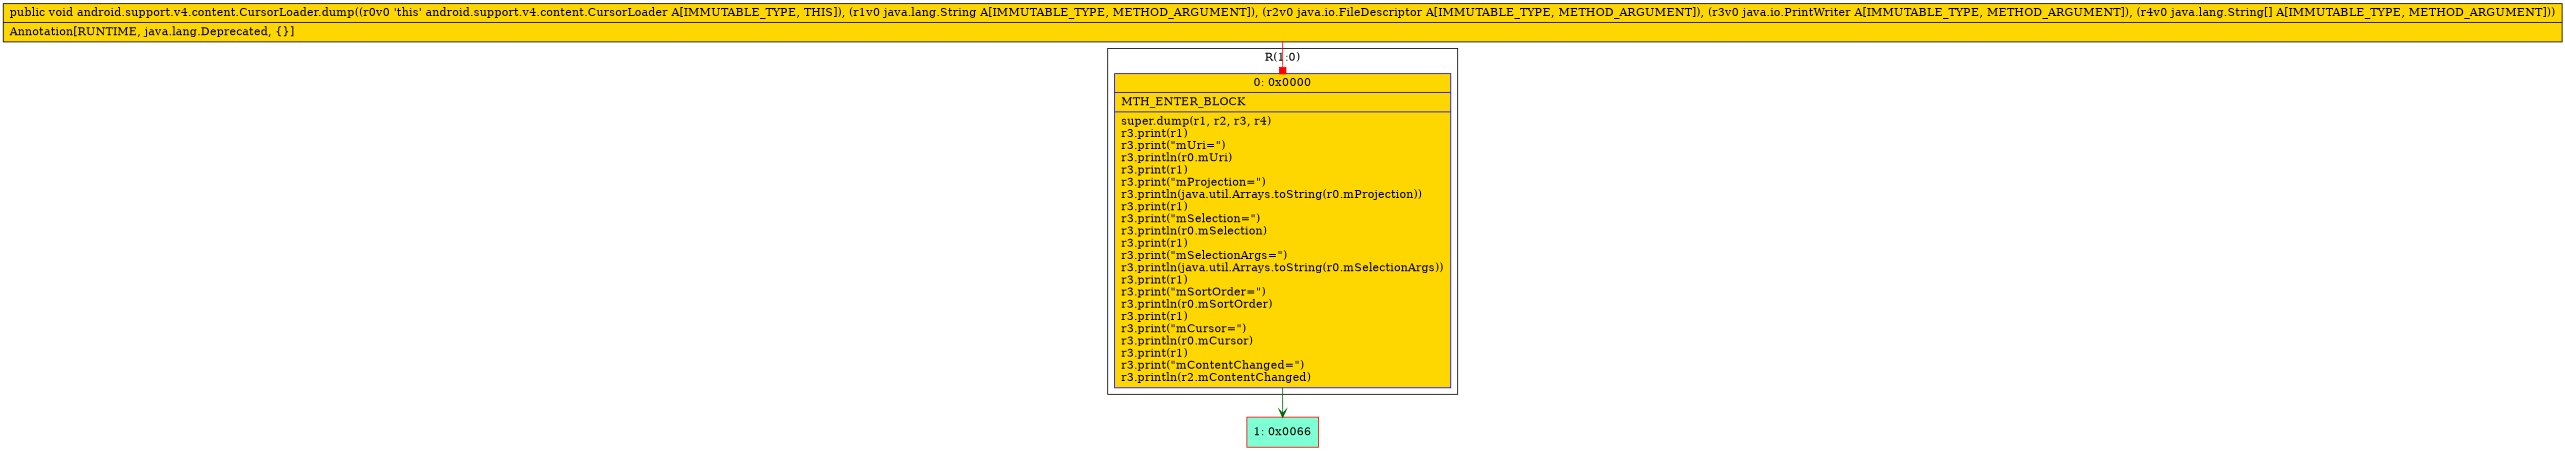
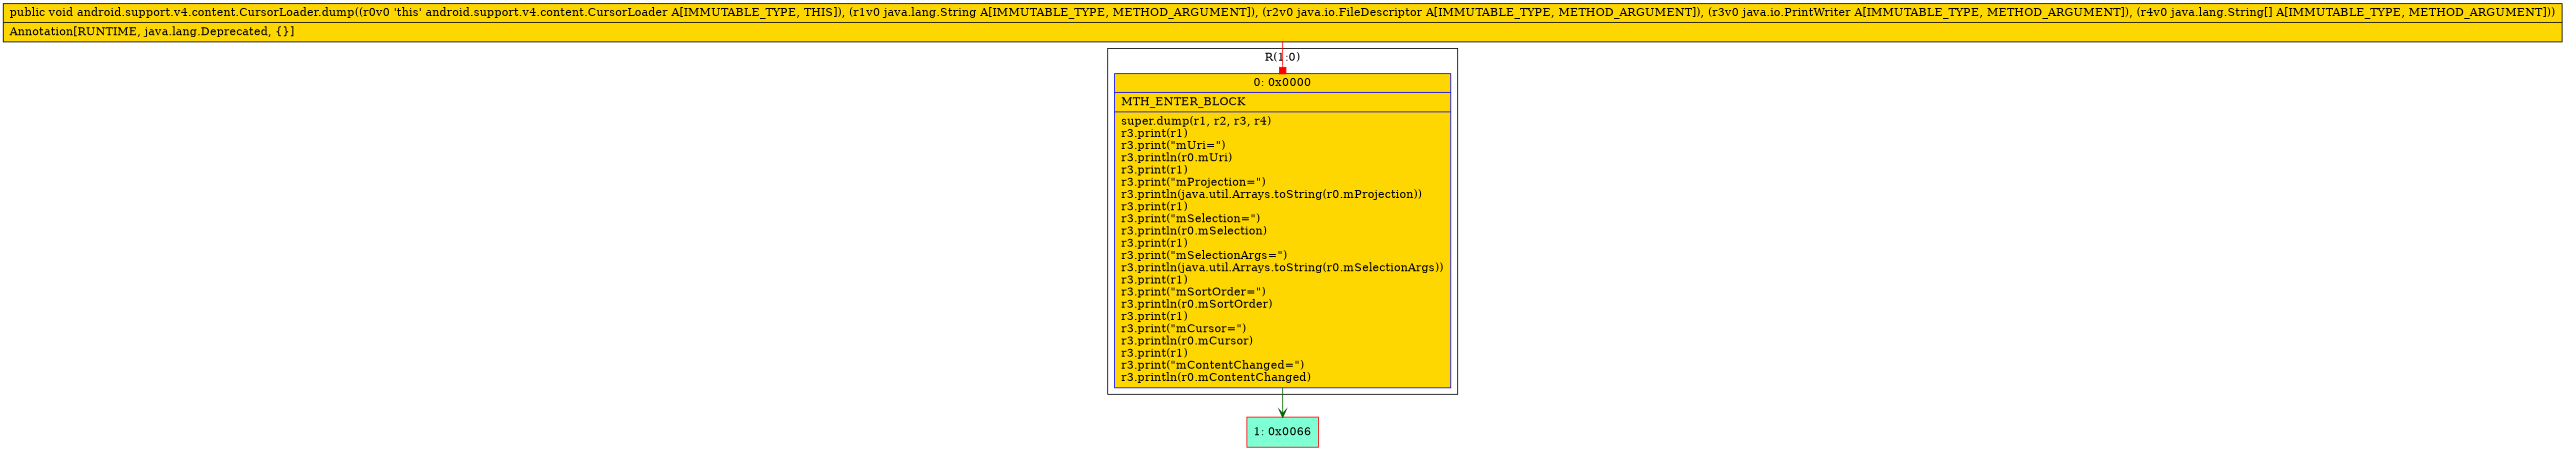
  digraph {
    node [shape=record style=filled fillcolor=gold]
-   n1 [color=blue label="{0\:\ 0x0000|MTH_ENTER_BLOCK\l|super.dump(r1, r2, r3, r4)\lr3.print(r1)\lr3.print(\"mUri=\")\lr3.println(r0.mUri)\lr3.print(r1)\lr3.print(\"mProjection=\")\lr3.println(java.util.Arrays.toString(r0.mProjection))\lr3.print(r1)\lr3.print(\"mSelection=\")\lr3.println(r0.mSelection)\lr3.print(r1)\lr3.print(\"mSelectionArgs=\")\lr3.println(java.util.Arrays.toString(r0.mSelectionArgs))\lr3.print(r1)\lr3.print(\"mSortOrder=\")\lr3.println(r0.mSortOrder)\lr3.print(r1)\lr3.print(\"mCursor=\")\lr3.println(r0.mCursor)\lr3.print(r1)\lr3.print(\"mContentChanged=\")\lr3.println(r2.mContentChanged)\l}"]
+   n1 [color=blue label="{0\:\ 0x0000|MTH_ENTER_BLOCK\l|super.dump(r1, r2, r3, r4)\lr3.print(r1)\lr3.print(\"mUri=\")\lr3.println(r0.mUri)\lr3.print(r1)\lr3.print(\"mProjection=\")\lr3.println(java.util.Arrays.toString(r0.mProjection))\lr3.print(r1)\lr3.print(\"mSelection=\")\lr3.println(r0.mSelection)\lr3.print(r1)\lr3.print(\"mSelectionArgs=\")\lr3.println(java.util.Arrays.toString(r0.mSelectionArgs))\lr3.print(r1)\lr3.print(\"mSortOrder=\")\lr3.println(r0.mSortOrder)\lr3.print(r1)\lr3.print(\"mCursor=\")\lr3.println(r0.mCursor)\lr3.print(r1)\lr3.print(\"mContentChanged=\")\lr3.println(r0.mContentChanged)\l}"]
    n2 [color=red label="{1\:\ 0x0066}" fillcolor=aquamarine]
    n3 [label="{public void android.support.v4.content.CursorLoader.dump((r0v0 'this' android.support.v4.content.CursorLoader A[IMMUTABLE_TYPE, THIS]), (r1v0 java.lang.String A[IMMUTABLE_TYPE, METHOD_ARGUMENT]), (r2v0 java.io.FileDescriptor A[IMMUTABLE_TYPE, METHOD_ARGUMENT]), (r3v0 java.io.PrintWriter A[IMMUTABLE_TYPE, METHOD_ARGUMENT]), (r4v0 java.lang.String[] A[IMMUTABLE_TYPE, METHOD_ARGUMENT]))  | Annotation[RUNTIME, java.lang.Deprecated, \{\}]\l}"]
    subgraph cluster_1 {
      label="R(1:0)"
      n1
    }
    n1 -> n2 [color=darkgreen arrowhead=vee]
    n3 -> n1 [color=red arrowhead=box]
  }
